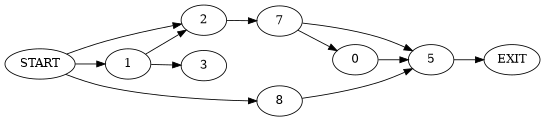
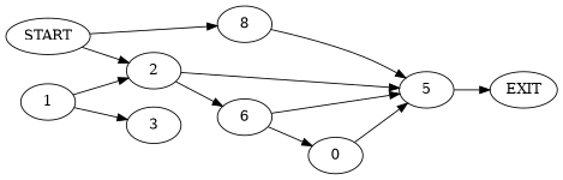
  digraph {
    rankdir=LR
    n1 [label=START]
    1
    8
    2
    3
    5
    n7 [label=EXIT]
-   6 [label=7]
+   6
    n9 [label=0]
-   n1 -> 1
    n1 -> 8
    n1 -> 2
    1 -> 2
    1 -> 3
    8 -> 5
+   2 -> 5
    2 -> 6
    5 -> n7
    6 -> 5
    6 -> n9
    n9 -> 5
  }
